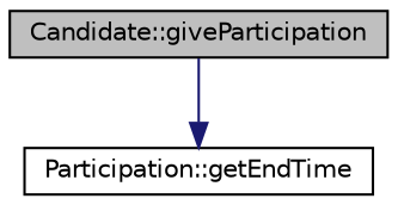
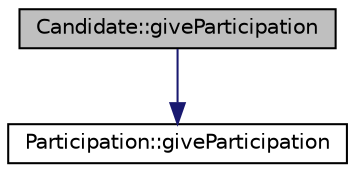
  digraph {
    rankdir=TB
    node [color=black fontname=Helvetica fontsize=10 shape=record style=filled]
    n1 [fillcolor=grey75 fontcolor=black height=0.2 label="Candidate::giveParticipation" width=0.4]
-   n2 [fillcolor=white height=0.2 label="Participation::getEndTime" width=0.4]
+   n2 [fillcolor=white height=0.2 label="Participation::giveParticipation" width=0.4]
    n1 -> n2 [color=midnightblue fontname=Helvetica fontsize=10 labelfontname=Helvetica labelfontsize=10 style=solid]
  }
